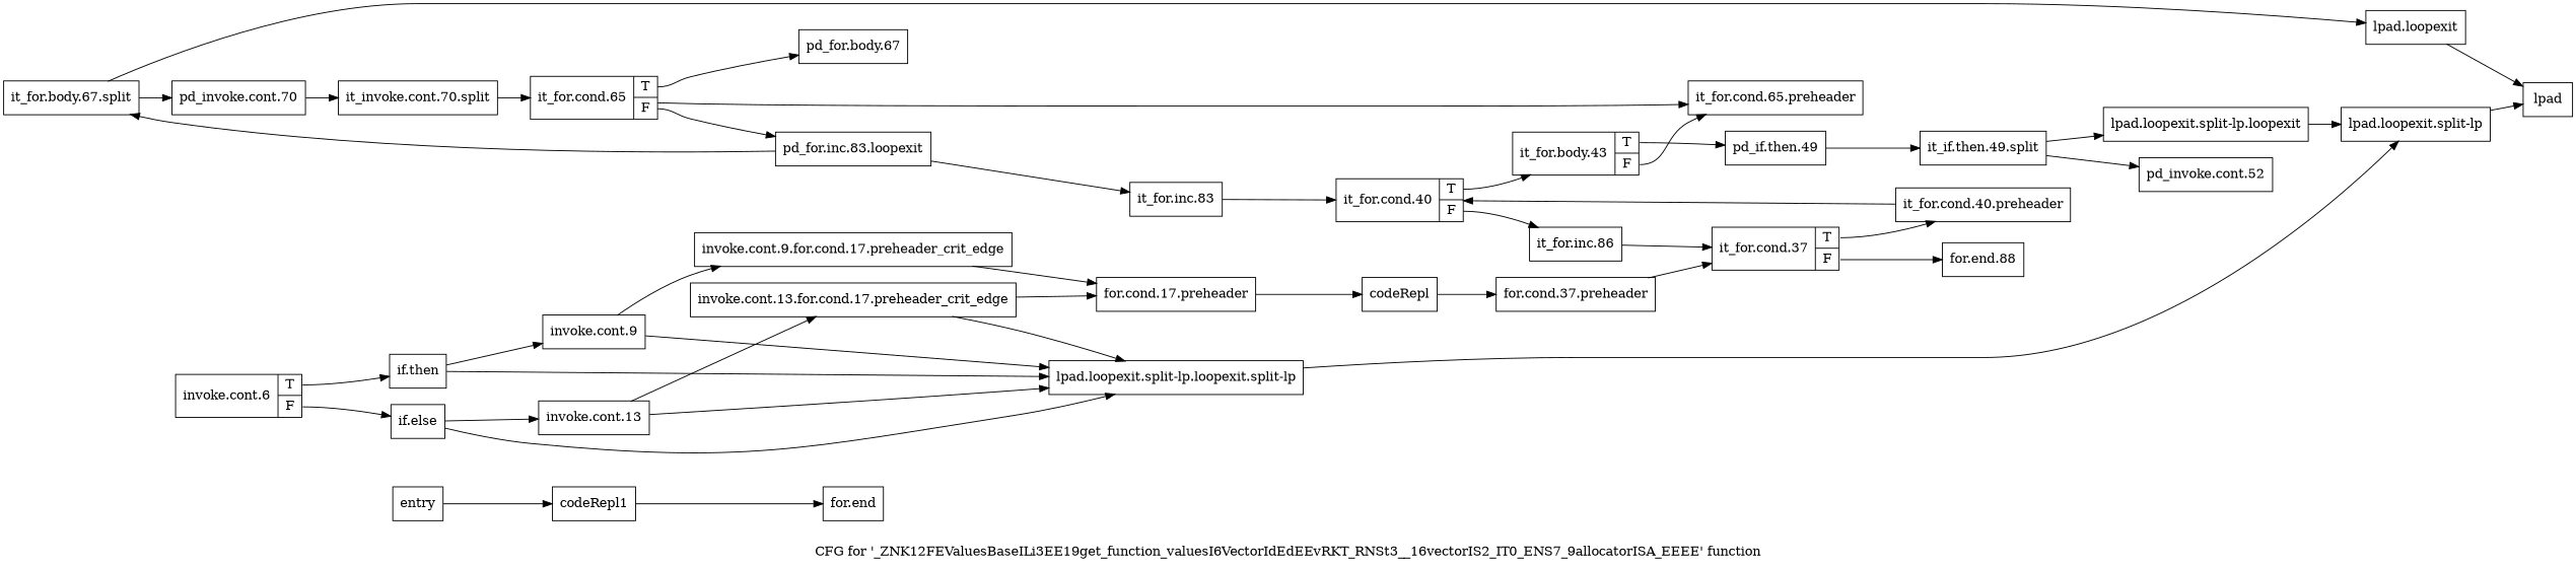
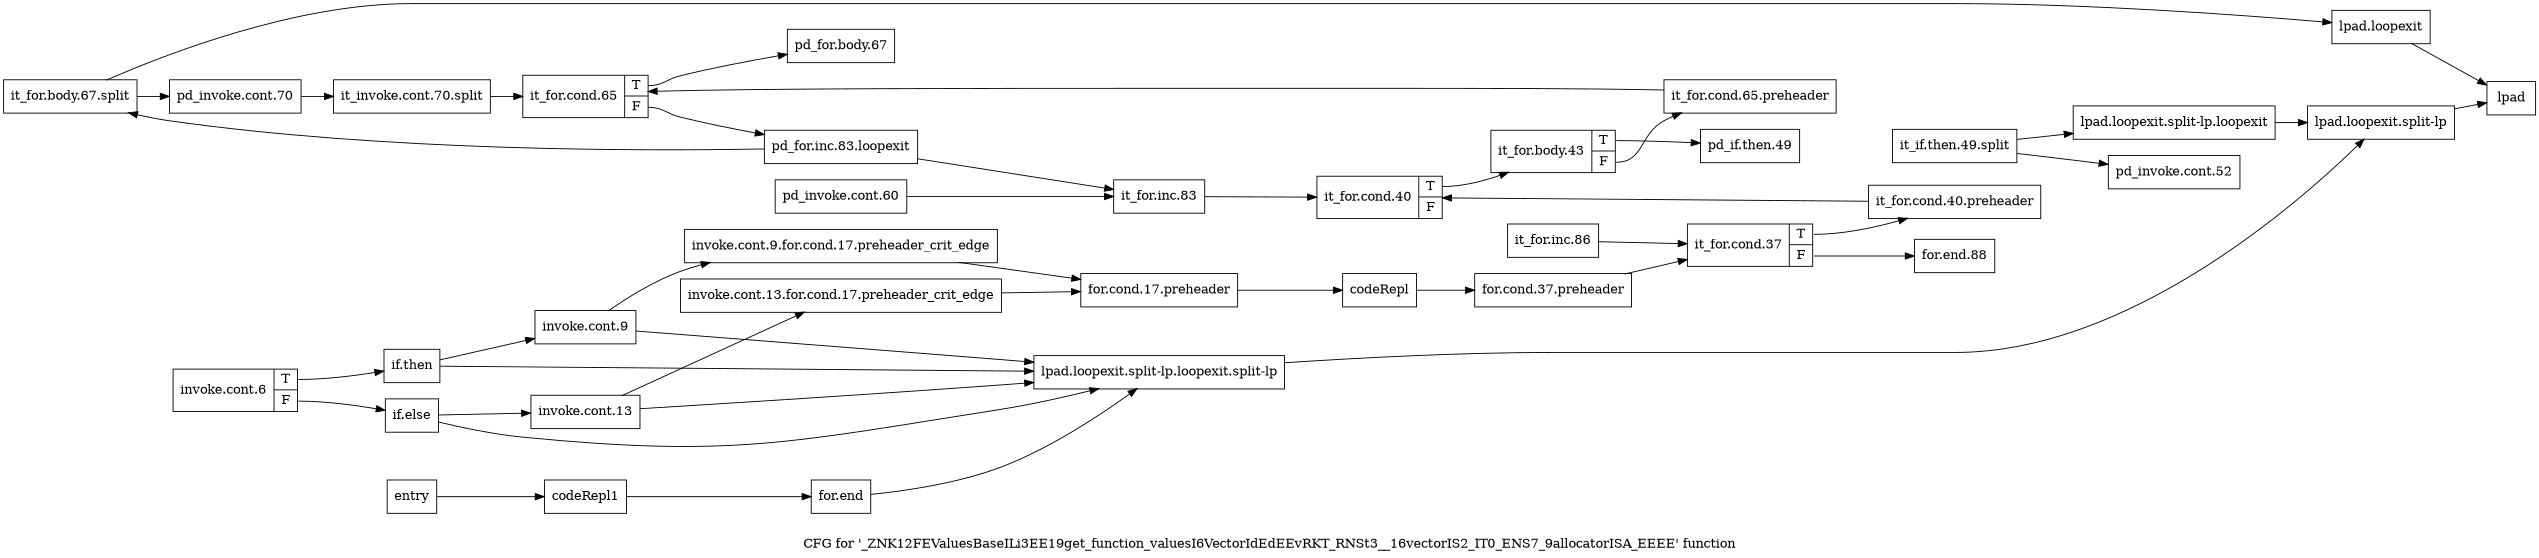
  digraph {
    label="CFG for '_ZNK12FEValuesBaseILi3EE19get_function_valuesI6VectorIdEdEEvRKT_RNSt3__16vectorIS2_IT0_ENS7_9allocatorISA_EEEE' function"
    rankdir=LR
    node [shape=record]
    n1 [label="{entry}"]
    n2 [label="{codeRepl1}"]
    n3 [label="{for.end}"]
    n4 [label="{lpad.loopexit.split-lp.loopexit.split-lp}"]
    n5 [label="{lpad.loopexit.split-lp}"]
    n6 [label="{invoke.cont.6|{<s0>T|<s1>F}}"]
    n7 [label="{if.then}"]
    n8 [label="{if.else}"]
    n9 [label="{lpad}"]
    n10 [label="{invoke.cont.9}"]
    n11 [label="{invoke.cont.13}"]
    n12 [label="{invoke.cont.9.for.cond.17.preheader_crit_edge}"]
    n13 [label="{invoke.cont.13.for.cond.17.preheader_crit_edge}"]
    n14 [label="{for.cond.17.preheader}"]
    n15 [label="{codeRepl}"]
    n16 [label="{for.cond.37.preheader}"]
    n17 [label="{lpad.loopexit}"]
    n18 [label="{lpad.loopexit.split-lp.loopexit}"]
    n19 [label="{it_for.cond.37|{<s0>T|<s1>F}}"]
    n20 [label="{it_for.cond.40.preheader}"]
    n21 [label="{for.end.88}"]
    n22 [label="{it_for.cond.40|{<s0>T|<s1>F}}"]
    n23 [label="{it_for.body.43|{<s0>T|<s1>F}}"]
    n24 [label="{it_for.inc.86}"]
    n25 [label="{pd_if.then.49}"]
    n26 [label="{it_for.cond.65.preheader}"]
    n27 [label="{it_if.then.49.split}"]
    n28 [label="{it_for.cond.65|{<s0>T|<s1>F}}"]
    n29 [label="{pd_invoke.cont.52}"]
    n30 [label="{pd_for.body.67}"]
    n31 [label="{pd_for.inc.83.loopexit}"]
    n32 [label="{it_for.inc.83}"]
    n33 [label="{it_for.body.67.split}"]
+   n34 [label="{pd_invoke.cont.60}"]
    n35 [label="{pd_invoke.cont.70}"]
    n36 [label="{it_invoke.cont.70.split}"]
    n1 -> n2
    n2 -> n3
-   n13 -> n4
+   n3 -> n4
    n4 -> n5
    n5 -> n9
    n6 -> n7 [tailport=s0]
    n6 -> n8 [tailport=s1]
    n7 -> n4
    n7 -> n10
    n8 -> n4
    n8 -> n11
    n10 -> n4
    n10 -> n12
    n11 -> n4
    n11 -> n13
    n12 -> n14
    n13 -> n14
    n14 -> n15
    n15 -> n16
    n16 -> n19
    n17 -> n9
    n18 -> n5
    n19 -> n20 [tailport=s0]
    n19 -> n21 [tailport=s1]
    n20 -> n22
    n22 -> n23 [tailport=s0]
-   n22 -> n24 [tailport=s1]
    n23 -> n25 [tailport=s0]
    n23 -> n26 [tailport=s1]
    n24 -> n19
-   n25 -> n27
-   n28 -> n26
+   n26 -> n28
    n27 -> n18
    n27 -> n29
    n28 -> n30 [tailport=s0]
    n28 -> n31 [tailport=s1]
    n31 -> n32
    n31 -> n33
    n32 -> n22
    n33 -> n17
    n33 -> n35
+   n34 -> n32
    n35 -> n36
    n36 -> n28
  }
